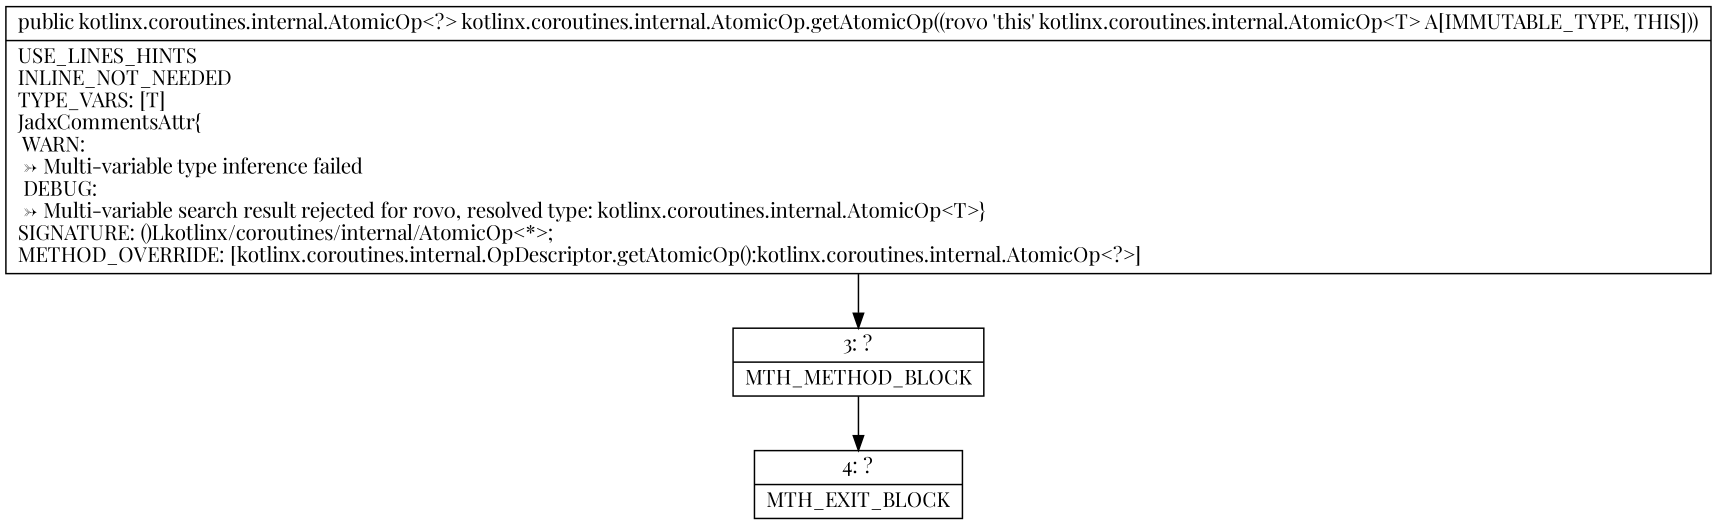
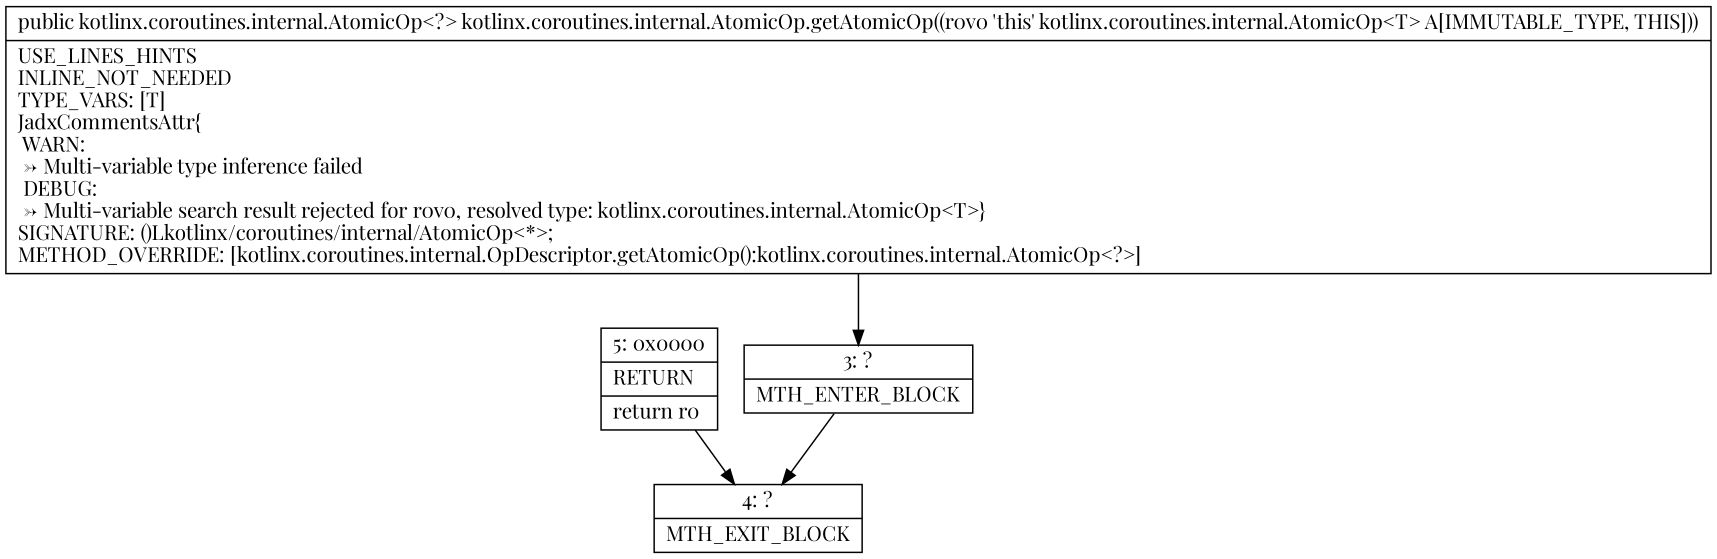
  digraph {
    fontname="Playfair Display"
    node [fontname="Playfair Display" shape=record]
    edge [fontname="Playfair Display"]
-   n1 [label="{3\:\ ?|MTH_METHOD_BLOCK\l}"]
+   n1 [label="{3\:\ ?|MTH_ENTER_BLOCK\l}"]
    n2 [label="{4\:\ ?|MTH_EXIT_BLOCK\l}"]
+   n3 [label="{5\:\ 0x0000|RETURN\l|return r0\l}"]
    n4 [label="{public kotlinx.coroutines.internal.AtomicOp\<?\> kotlinx.coroutines.internal.AtomicOp.getAtomicOp((r0v0 'this' kotlinx.coroutines.internal.AtomicOp\<T\> A[IMMUTABLE_TYPE, THIS]))  | USE_LINES_HINTS\lINLINE_NOT_NEEDED\lTYPE_VARS: [T]\lJadxCommentsAttr\{\l WARN: \l \-\> Multi\-variable type inference failed\l DEBUG: \l \-\> Multi\-variable search result rejected for r0v0, resolved type: kotlinx.coroutines.internal.AtomicOp\<T\>\}\lSIGNATURE: ()Lkotlinx\/coroutines\/internal\/AtomicOp\<*\>;\lMETHOD_OVERRIDE: [kotlinx.coroutines.internal.OpDescriptor.getAtomicOp():kotlinx.coroutines.internal.AtomicOp\<?\>]\l}"]
    n1 -> n2
+   n3 -> n2
    n4 -> n1
  }
